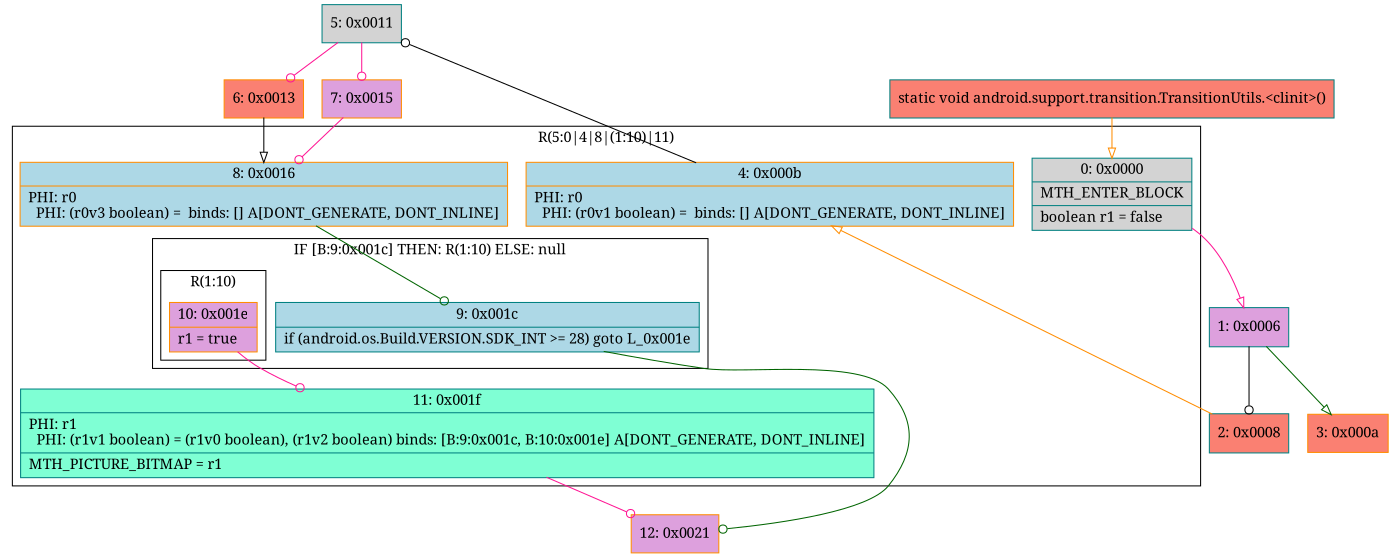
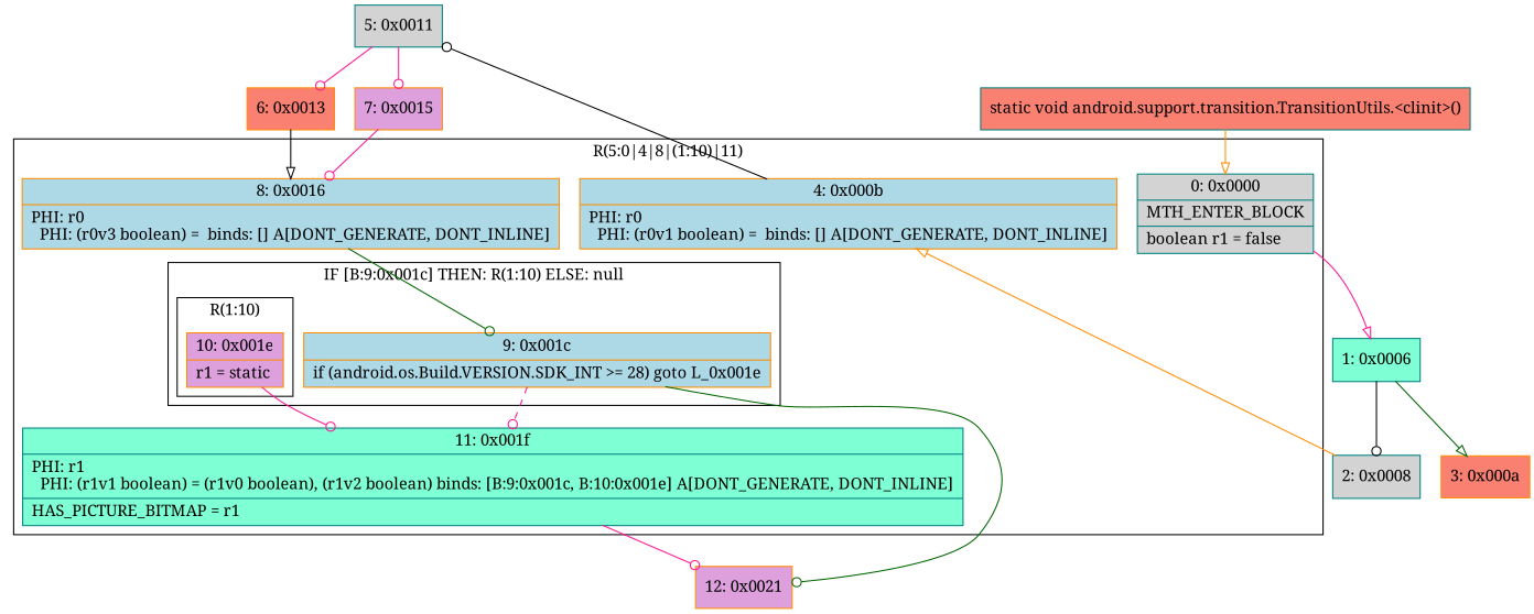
  digraph {
    fontname="Noto Serif"
    node [color=darkorange fillcolor=plum fontname="Noto Serif" shape=record style=filled]
    edge [arrowhead=odot color=deeppink fontname="Noto Serif"]
-   n1 [label="{10\:\ 0x001e|r1 = true\l}"]
-   n2 [color=teal fillcolor=lightblue label="{9\:\ 0x001c|if (android.os.Build.VERSION.SDK_INT \>= 28) goto L_0x001e\l}"]
+   n1 [label="{10\:\ 0x001e|r1 = static\l}"]
+   n2 [fillcolor=lightblue label="{9\:\ 0x001c|if (android.os.Build.VERSION.SDK_INT \>= 28) goto L_0x001e\l}"]
    n3 [color=teal fillcolor=lightgrey label="{0\:\ 0x0000|MTH_ENTER_BLOCK\l|boolean r1 = false\l}"]
    n4 [fillcolor=lightblue label="{4\:\ 0x000b|PHI: r0 \l  PHI: (r0v1 boolean) =  binds: [] A[DONT_GENERATE, DONT_INLINE]\l}"]
    n5 [fillcolor=lightblue label="{8\:\ 0x0016|PHI: r0 \l  PHI: (r0v3 boolean) =  binds: [] A[DONT_GENERATE, DONT_INLINE]\l}"]
-   n6 [color=teal fillcolor=aquamarine label="{11\:\ 0x001f|PHI: r1 \l  PHI: (r1v1 boolean) = (r1v0 boolean), (r1v2 boolean) binds: [B:9:0x001c, B:10:0x001e] A[DONT_GENERATE, DONT_INLINE]\l|MTH_PICTURE_BITMAP = r1\l}"]
+   n6 [color=teal fillcolor=aquamarine label="{11\:\ 0x001f|PHI: r1 \l  PHI: (r1v1 boolean) = (r1v0 boolean), (r1v2 boolean) binds: [B:9:0x001c, B:10:0x001e] A[DONT_GENERATE, DONT_INLINE]\l|HAS_PICTURE_BITMAP = r1\l}"]
    n7 [label="{12\:\ 0x0021}"]
-   n8 [color=teal label="{1\:\ 0x0006}"]
+   n8 [color=teal fillcolor=aquamarine label="{1\:\ 0x0006}"]
    n9 [color=teal fillcolor=lightgrey label="{5\:\ 0x0011}"]
-   n10 [color=teal fillcolor=salmon label="{2\:\ 0x0008}"]
+   n10 [color=teal fillcolor=lightgrey label="{2\:\ 0x0008}"]
    n11 [fillcolor=salmon label="{3\:\ 0x000a}"]
    n12 [fillcolor=salmon label="{6\:\ 0x0013}"]
    n13 [label="{7\:\ 0x0015}"]
    n14 [color=teal fillcolor=salmon label="{static void android.support.transition.TransitionUtils.\<clinit\>() }"]
    subgraph cluster_1 {
      label="R(5:0|4|8|(1:10)|11)"
      n3
      n4
      n5
      n6
      subgraph cluster_2 {
        label="IF [B:9:0x001c] THEN: R(1:10) ELSE: null"
        n2
        subgraph cluster_3 {
          label="R(1:10)"
          n1
        }
      }
    }
    n1 -> n6
+   n2 -> n6 [style=dashed]
    n2 -> n7 [color=darkgreen]
    n3 -> n8 [arrowhead=onormal]
    n4 -> n9 [color=black]
    n5 -> n2 [color=darkgreen]
    n6 -> n7
    n8 -> n10 [color=black]
    n8 -> n11 [arrowhead=onormal color=darkgreen]
    n9 -> n12
    n9 -> n13
    n10 -> n4 [arrowhead=onormal color=darkorange]
    n12 -> n5 [arrowhead=onormal color=black]
    n13 -> n5
    n14 -> n3 [arrowhead=onormal color=darkorange]
  }
